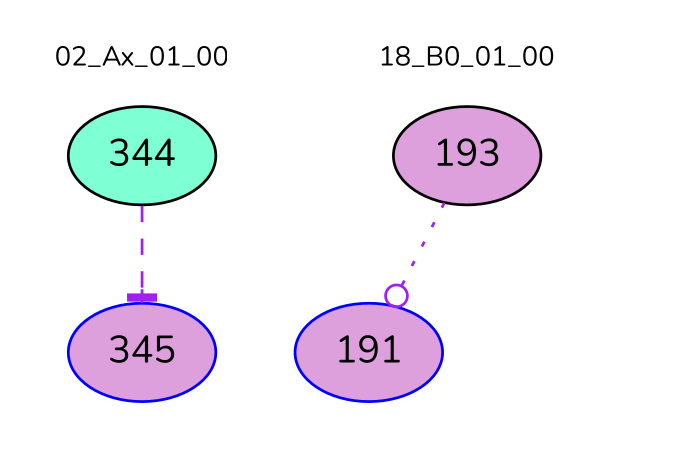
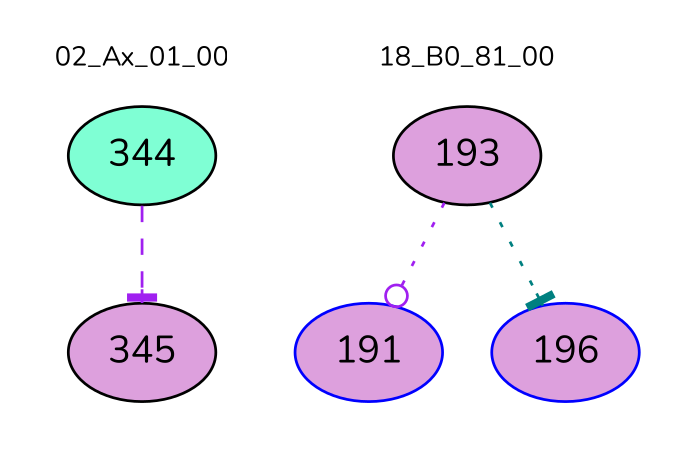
  digraph {
    fontname=Nunito
    node [color=black fillcolor=plum fontname=Nunito style=filled]
    edge [arrowhead=tee color=purple fontname=Nunito style=dotted]
    n1 [fillcolor=aquamarine label=344]
-   n2 [color=blue label=345]
+   n2 [label=345]
    n3 [label=193]
    n4 [color=blue label=191]
+   n5 [color=blue label=196]
    subgraph cluster_1 {
      color=white
      fontsize=10
      label="02_Ax_01_00"
      n1
      n2
    }
    subgraph cluster_2 {
      color=white
      fontsize=10
-     label="18_B0_01_00"
+     label="18_B0_81_00"
      n3
      n4
+     n5
    }
    n1 -> n2 [style=dashed]
    n3 -> n4 [arrowhead=odot]
+   n3 -> n5 [color=teal]
  }
